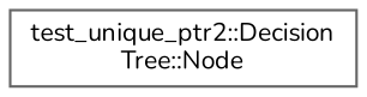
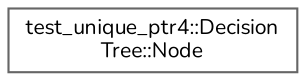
  digraph {
    rankdir=LR
    fontname=Nunito
-   n1 [color=grey40 fillcolor=white fontname=Nunito fontsize=10 height=0.2 label="test_unique_ptr2::Decision\lTree::Node" shape=box style=filled width=0.4]
+   n1 [color=grey40 fillcolor=white fontname=Nunito fontsize=10 height=0.2 label="test_unique_ptr4::Decision\lTree::Node" shape=box style=filled width=0.4]
  }
